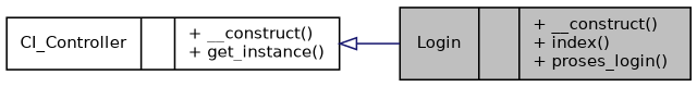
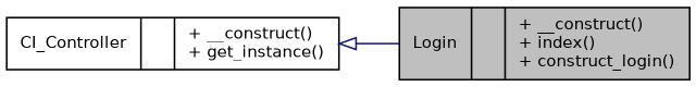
  digraph {
    rankdir=LR
    node [color=black fontname=Helvetica fontsize=10 shape=record style=filled]
-   n1 [fillcolor=grey75 fontcolor=black height=0.2 label="{Login\n||+ __construct()\l+ index()\l+ proses_login()\l}" width=0.4]
+   n1 [fillcolor=grey75 fontcolor=black height=0.2 label="{Login\n||+ __construct()\l+ index()\l+ construct_login()\l}" width=0.4]
    n2 [fillcolor=white height=0.2 label="{CI_Controller\n||+ __construct()\l+ get_instance()\l}" width=0.4]
    n2 -> n1 [arrowtail=onormal color=midnightblue dir=back fontname=Helvetica fontsize=10 labelfontname=Helvetica labelfontsize=10 style=solid]
  }
